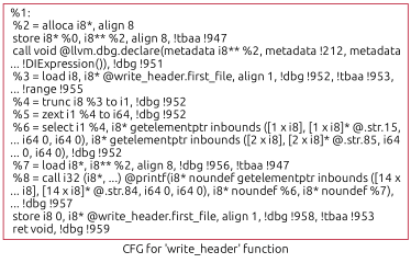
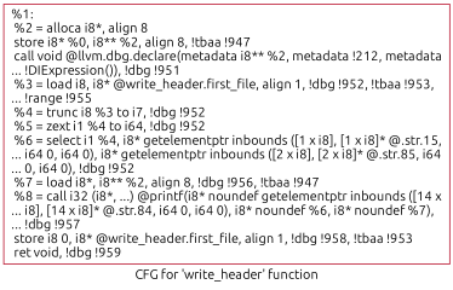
  digraph {
    label="CFG for 'write_header' function"
    fontname=Ubuntu
-   n1 [color="#b70d28ff" fillcolor=white label="{%1:\l  %2 = alloca i8*, align 8\l  store i8* %0, i8** %2, align 8, !tbaa !947\l  call void @llvm.dbg.declare(metadata i8** %2, metadata !212, metadata\l... !DIExpression()), !dbg !951\l  %3 = load i8, i8* @write_header.first_file, align 1, !dbg !952, !tbaa !953,\l... !range !955\l  %4 = trunc i8 %3 to i1, !dbg !952\l  %5 = zext i1 %4 to i64, !dbg !952\l  %6 = select i1 %4, i8* getelementptr inbounds ([1 x i8], [1 x i8]* @.str.15,\l... i64 0, i64 0), i8* getelementptr inbounds ([2 x i8], [2 x i8]* @.str.85, i64\l... 0, i64 0), !dbg !952\l  %7 = load i8*, i8** %2, align 8, !dbg !956, !tbaa !947\l  %8 = call i32 (i8*, ...) @printf(i8* noundef getelementptr inbounds ([14 x\l... i8], [14 x i8]* @.str.84, i64 0, i64 0), i8* noundef %6, i8* noundef %7),\l... !dbg !957\l  store i8 0, i8* @write_header.first_file, align 1, !dbg !958, !tbaa !953\l  ret void, !dbg !959\l}" shape=record style=filled fontname=Ubuntu]
+   n1 [color="#b70d28ff" fillcolor=white label="{%1:\l  %2 = alloca i8*, align 8\l  store i8* %0, i8** %2, align 8, !tbaa !947\l  call void @llvm.dbg.declare(metadata i8** %2, metadata !212, metadata\l... !DIExpression()), !dbg !951\l  %3 = load i8, i8* @write_header.first_file, align 1, !dbg !952, !tbaa !953,\l... !range !955\l  %4 = trunc i8 %3 to i7, !dbg !952\l  %5 = zext i1 %4 to i64, !dbg !952\l  %6 = select i1 %4, i8* getelementptr inbounds ([1 x i8], [1 x i8]* @.str.15,\l... i64 0, i64 0), i8* getelementptr inbounds ([2 x i8], [2 x i8]* @.str.85, i64\l... 0, i64 0), !dbg !952\l  %7 = load i8*, i8** %2, align 8, !dbg !956, !tbaa !947\l  %8 = call i32 (i8*, ...) @printf(i8* noundef getelementptr inbounds ([14 x\l... i8], [14 x i8]* @.str.84, i64 0, i64 0), i8* noundef %6, i8* noundef %7),\l... !dbg !957\l  store i8 0, i8* @write_header.first_file, align 1, !dbg !958, !tbaa !953\l  ret void, !dbg !959\l}" shape=record style=filled fontname=Ubuntu]
  }
